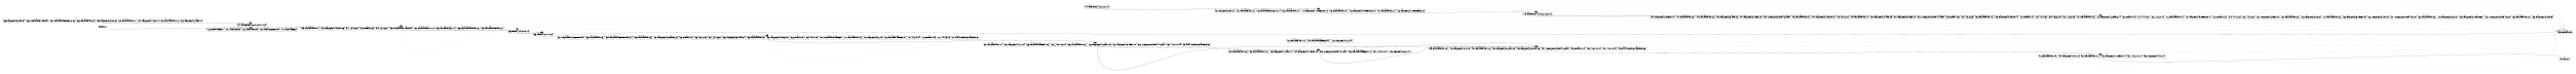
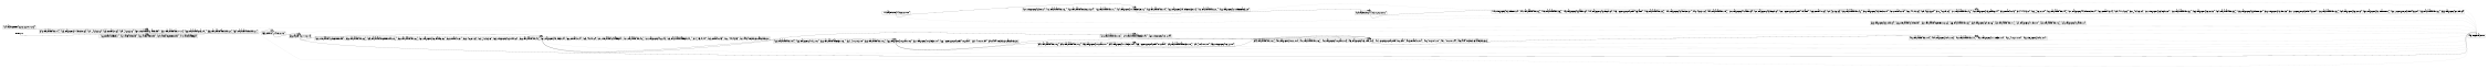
  digraph {
    rankdir=LR
    node [shape=record]
    edge [headport=n tailport=s]
    n1 [label=BB_entry172 shape=none]
    n2 [label="{4766: constant[undefined,v1]|4767: vardecl['titleWidth']|4768: vardecl['labelWidth']|4769: vardecl['longestTextWidth']|4770: vardecl['halfHeight']}"]
    n3 [label="{4779: call-fontString [v4,v5,v6,v8,v10,v2]}"]
    n4 [label="{4925: exceptional-return}"]
    n5 [label="{4780: write-property[v3,'font',v2]*|4781: read-variable['this',v13,-]|4782: read-variable['fontString',v15,v14]|4783: read-variable['this',v17,-]|4784: read-property[v17,'titleFontSize',v16]|4785: read-variable['this',v19,-]|4786: read-property[v19,'titleFontStyle',v18]|4787: read-variable['this',v21,-]|4788: read-property[v21,'titleFontFamily',v20]}"]
    n6 [label="{4789: call-fontString [v14,v15,v16,v18,v20,v12]}"]
    n7 [label="{4790: write-property[v13,'titleFont',v12]*|4791: read-variable['this',v23,-]|4792: read-variable['this',v33,-]|4793: read-property[v33,'labels',v32]|4794: read-property[v32,'length',v30]|4795: \<property-non-null-undef\>[v33,'labels']|4796: read-variable['this',v34,-]|4797: read-property[v34,'fontSize',v31]|4798: *[v30,v31,v28]|4799: read-variable['this',v40,-]|4800: read-property[v40,'labels',v39]|4801: read-property[v39,'length',v37]|4802: \<property-non-null-undef\>[v40,'labels']|4803: constant[1.0,v38]|4804: -[v37,v38,v35]|4805: read-variable['this',v43,-]|4806: read-property[v43,'fontSize',v41]|4807: constant[2.0,v42]|4808: /[v41,v42,v36]|4809: *[v35,v36,v29]|4810: +[v28,v29,v26]|4811: read-variable['this',v46,-]|4812: read-property[v46,'yPadding',v44]|4813: constant[2.0,v45]|4814: *[v44,v45,v27]|4815: +[v26,v27,v24]|4816: read-variable['this',v49,-]|4817: read-property[v49,'titleFontSize',v47]|4818: constant[1.5,v48]|4819: *[v47,v48,v25]|4820: +[v24,v25,v22]|4821: write-property[v23,'height',v22]*|4822: read-variable['this',v52,-]|4823: read-property[v52,'ctx',v51]|4824: read-variable['this',v53,-]|4825: read-property[v53,'titleFont',v50]|4826: write-property[v51,'font',v50]|4827: \<property-non-null-undef\>[v52,'ctx']*|4828: read-variable['this',v58,-]|4829: read-property[v58,'ctx',v57]|4830: read-property[v57,'measureText',-]|4831: \<property-non-null-undef\>[v58,'ctx']|4832: read-variable['this',v60,-]|4833: read-property[v60,'title',v59]}"]
    n8 [label="{4835: read-property[v55,'width',v54]|4836: write-variable[v54,'titleWidth']*|4837: read-variable['longestText',v67,v66]|4838: read-variable['this',v69,-]|4839: read-property[v69,'ctx',v68]|4840: read-variable['this',v71,-]|4841: read-property[v71,'font',v70]|4842: read-variable['this',v73,-]|4843: read-property[v73,'labels',v72]}"]
    n9 [label="{4844: call-longestText [v66,v67,v68,v70,v72,v64]}"]
    n10 [label="{4845: read-variable['this',v74,-]|4846: read-property[v74,'fontSize',v65]|4847: +[v64,v65,v62]|4848: constant[3.0,v63]|4849: +[v62,v63,v61]|4850: write-variable[v61,'labelWidth']*|4851: read-variable['max',v77,v76]|4852: read-variable['Array',v79,-]|4853: read-variable['labelWidth',v80,-]|4854: read-variable['titleWidth',v81,-]}"]
    n11 [label="{4855: construct [-,v79,v80,v81,v78]}"]
    n12 [label="{4856: call-max [v76,v77,v78,v75]}"]
    n13 [label="{4857: write-variable[v75,'longestTextWidth']*|4858: read-variable['this',v83,-]|4859: read-variable['longestTextWidth',v84,-]|4860: read-variable['this',v88,-]|4861: read-property[v88,'xPadding',v86]|4862: constant[2.0,v87]|4863: *[v86,v87,v85]|4864: +[v84,v85,v82]|4865: write-property[v83,'width',v82]*|4866: read-variable['this',v92,-]|4867: read-property[v92,'height',v90]|4868: constant[2.0,v91]|4869: /[v90,v91,v89]|4870: write-variable[v89,'halfHeight']*|4871: read-variable['this',v98,-]|4872: read-property[v98,'y',v96]|4873: read-variable['halfHeight',v97,-]|4874: -[v96,v97,v94]|4875: constant[0.0,v95]|4876: \<[v94,v95,v93]|4877: if[v93](true-block:1300,false-block:1301)}"]
    n14 [label="{4878: read-variable['this',v100,-]|4879: read-variable['halfHeight',v99,-]|4880: write-property[v100,'y',v99]*}"]
    n15 [label="{4881: read-variable['this',v104,-]|4882: read-property[v104,'y',v102]|4883: read-variable['halfHeight',v103,-]|4884: +[v102,v103,v100]|4885: read-variable['this',v106,-]|4886: read-property[v106,'chart',v105]|4887: read-property[v105,'height',v101]|4888: \<property-non-null-undef\>[v106,'chart']|4889: \>[v100,v101,v99]|4890: if[v99](true-block:1302,false-block:1303)}"]
    n16 [label="{4899: read-variable['this',v102,-]|4900: read-property[v102,'x',v100]|4901: read-variable['this',v106,-]|4902: read-property[v106,'chart',v105]|4903: read-property[v105,'width',v103]|4904: \<property-non-null-undef\>[v106,'chart']|4905: constant[2.0,v104]|4906: /[v103,v104,v101]|4907: \>[v100,v101,v99]|4908: if[v99](true-block:1304,false-block:1305)}"]
    n17 [label="{4891: read-variable['this',v108,-]|4892: read-variable['this',v112,-]|4893: read-property[v112,'chart',v111]|4894: read-property[v111,'height',v109]|4895: \<property-non-null-undef\>[v112,'chart']|4896: read-variable['halfHeight',v110,-]|4897: -[v109,v110,v107]|4898: write-property[v108,'y',v107]*}"]
    n18 [label="{4918: read-variable['this',v109,-]|4919: read-property[v109,'x',v108]|4920: read-variable['this',v111,-]|4921: read-property[v111,'xOffset',v110]|4922: +[v108,v110,v107]|4923: write-property[v109,'x',v107]*}"]
-   n19 [label="{4924: return[v1]}"]
    n1 -> n2 [headlabel="    1287"]
    n3 -> n4 [color=gray]
    n3 -> n5 [headlabel="      1290"]
    n5 -> n4 [color=gray]
    n5 -> n6 [headlabel="      1291"]
    n6 -> n4 [color=gray]
    n6 -> n7 [headlabel="      1292"]
    n7 -> n4 [color=gray]
    n8 -> n4 [color=gray]
-   n8 -> n9 [headlabel="      1295"]
    n9 -> n4 [color=gray]
    n9 -> n10 [headlabel="      1296"]
    n10 -> n4 [color=gray]
    n10 -> n11 [headlabel="      1297"]
    n11 -> n4 [color=gray]
    n11 -> n12 [headlabel="      1298"]
    n12 -> n4 [color=black]
    n12 -> n13 [headlabel="      1299"]
    n13 -> n4 [color=gray]
+   n13 -> n14 [headlabel="      1300"]
    n13 -> n15 [headlabel="      1301"]
    n14 -> n4 [color=gray]
    n14 -> n16 [headlabel="      1303"]
    n15 -> n4 [color=gray]
    n15 -> n16
    n15 -> n17 [headlabel="      1302"]
    n16 -> n4 [color=gray]
    n16 -> n18 [headlabel="      1305"]
    n17 -> n4 [color=gray]
    n17 -> n16
    n18 -> n4 [color=gray]
-   n18 -> n19
  }
